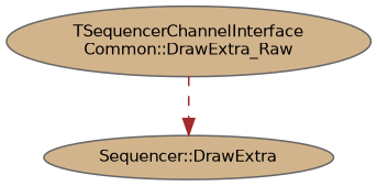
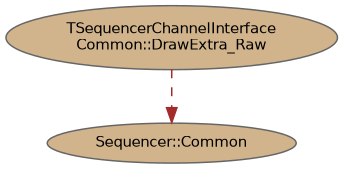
  digraph {
    rankdir=TB
    node [fillcolor=tan fontname=Helvetica fontsize=10 shape=ellipse style=filled]
    n1 [color=gray40 fontcolor=black height=0.2 label="TSequencerChannelInterface\lCommon::DrawExtra_Raw" width=0.4]
-   n2 [color=grey40 height=0.2 label="Sequencer::DrawExtra" width=0.4]
+   n2 [color=grey40 height=0.2 label="Sequencer::Common" width=0.4]
    n1 -> n2 [color=brown fontname=Helvetica fontsize=10 labelfontname=Helvetica labelfontsize=10 style=dashed]
  }
